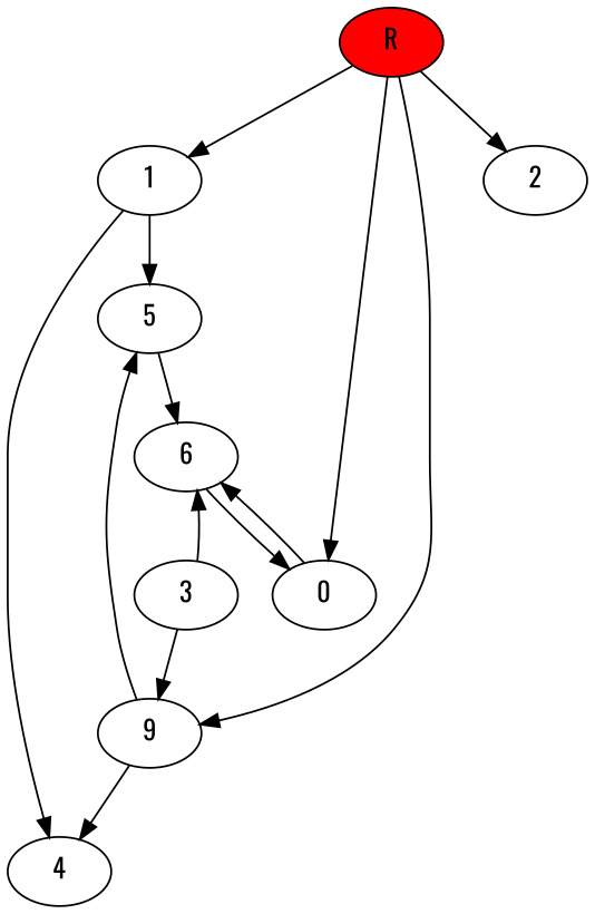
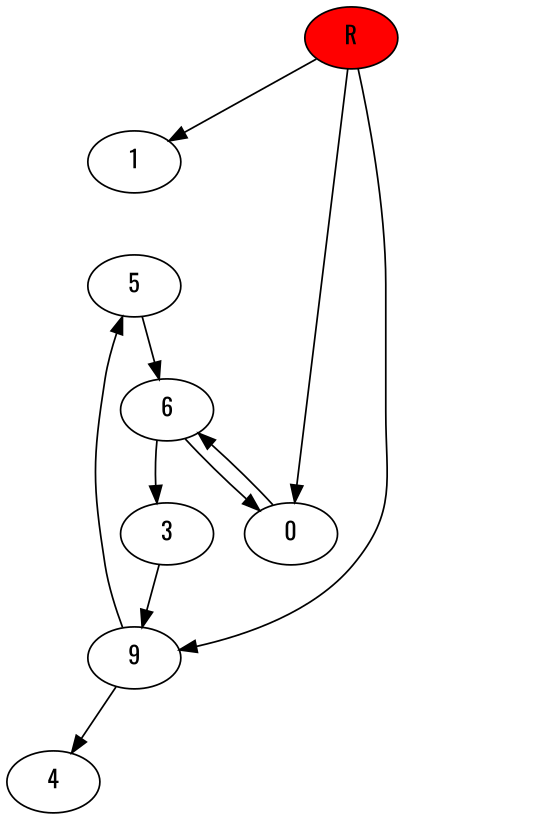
  digraph {
    fontname=Oswald
    node [fontname=Oswald]
    edge [fontname=Oswald]
    1
    4
    5
    6
    3
    n6 [label=9]
    n7 [label=0]
    R [fillcolor="#ff0000" style=filled]
-   2
-   1 -> 4
-   1 -> 5
    5 -> 6
    6 -> n7
-   3 -> 6
+   6 -> 3
    3 -> n6
    n6 -> 4
    n6 -> 5
    n7 -> 6
    R -> 1
    R -> n6
    R -> n7
-   R -> 2
  }
